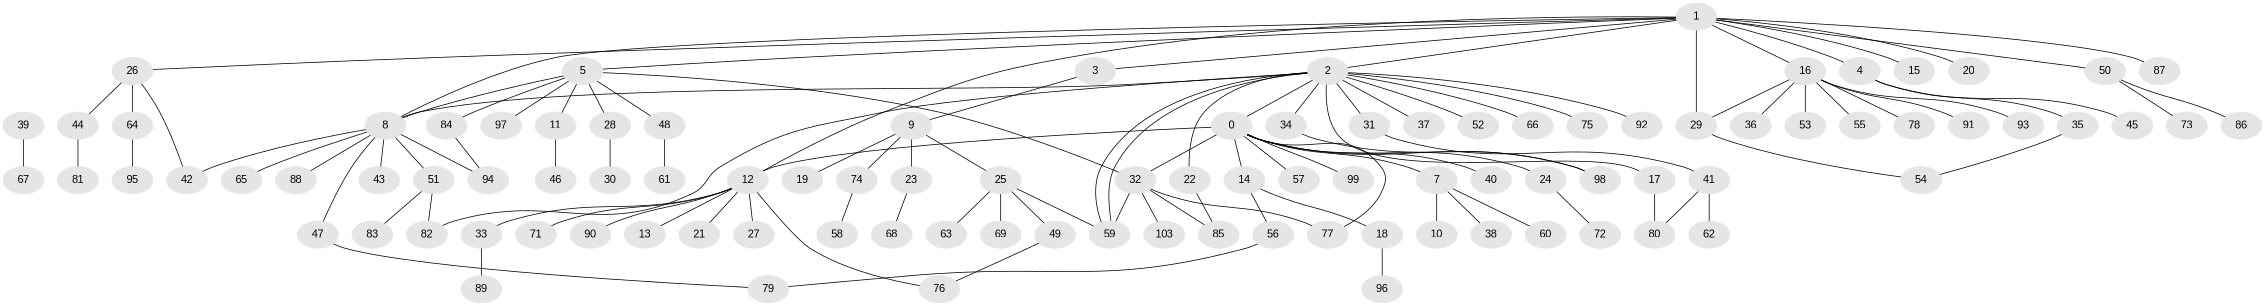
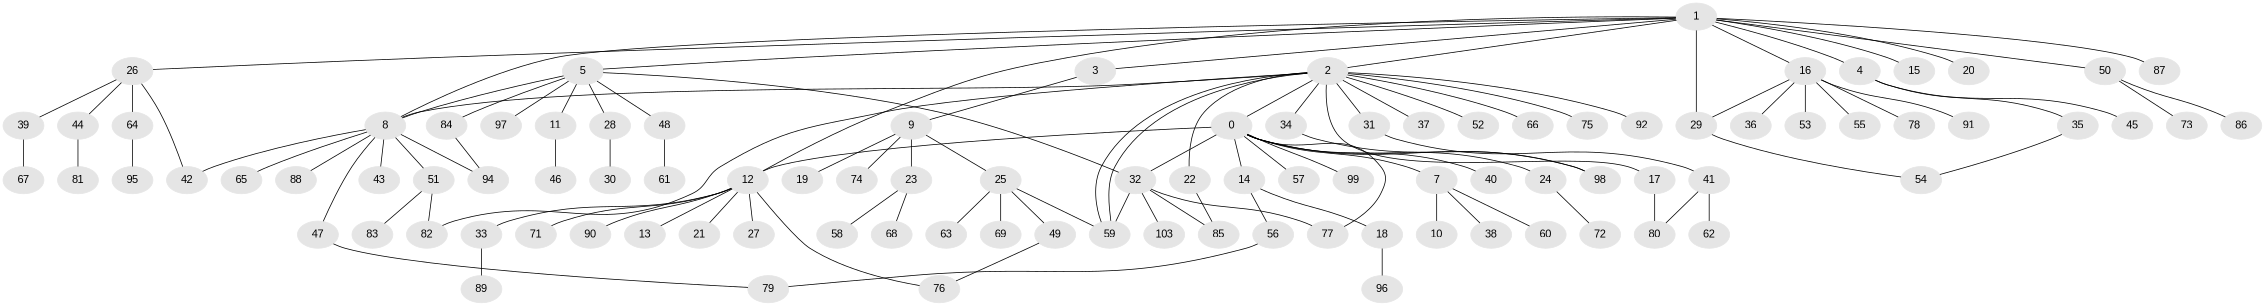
  graph {
    fontname="Liberation Sans"
    node [color=gray90 fontname="Liberation Sans" style=filled]
    edge [fontname="Liberation Sans"]
    1
    2
    3
    4
    5
    8
    12
    15
    16
    20
    26
    29
    50
    87
    n15 [label=0]
    17
    22
    31
    34
    37
    52
    59
    66
    75
    82
    92
    9
    35
    45
    11
    28
    32
    48
    84
    97
    42
    43
    47
    51
    65
    88
    94
    13
    21
    27
    33
    71
    76
    90
    36
    53
    55
    78
    91
-   93
    39
    44
    64
    54
    73
    86
    7
    14
    24
    40
    57
    77
    98
    99
    80
    85
    41
    19
    23
    25
    74
    46
    30
    n79 [label=103]
    61
    10
    38
    60
    18
    56
    72
    79
    83
    58
    68
    49
    63
    69
    89
    96
    67
    81
    95
    62
    1 -- 2
    1 -- 3
    1 -- 4
    1 -- 5
    1 -- 8
    1 -- 12
    1 -- 15
    1 -- 16
    1 -- 20
    1 -- 26
    1 -- 29
    1 -- 50
    1 -- 87
    2 -- 8
    2 -- n15
    2 -- 17
    2 -- 22
    2 -- 31
    2 -- 34
    2 -- 37
    2 -- 52
    2 -- 59
    2 -- 59
    2 -- 66
    2 -- 75
    2 -- 82
    2 -- 92
    3 -- 9
    4 -- 35
    4 -- 45
    5 -- 8
    5 -- 11
    5 -- 28
    5 -- 32
    5 -- 48
    5 -- 84
    5 -- 97
    8 -- 42
    8 -- 43
    8 -- 47
    8 -- 51
    8 -- 65
    8 -- 88
    8 -- 94
    12 -- 13
    12 -- 21
    12 -- 27
    12 -- 33
    12 -- 71
    12 -- 76
    12 -- 90
    16 -- 29
    16 -- 36
    16 -- 53
    16 -- 55
    16 -- 78
    16 -- 91
-   16 -- 93
    26 -- 42
+   26 -- 39
    26 -- 44
    26 -- 64
    29 -- 54
    50 -- 73
    50 -- 86
    n15 -- 12
    n15 -- 32
    n15 -- 7
    n15 -- 14
    n15 -- 24
    n15 -- 40
    n15 -- 57
    n15 -- 77
    n15 -- 98
    n15 -- 99
    17 -- 80
    22 -- 85
    31 -- 41
    34 -- 98
    9 -- 19
    9 -- 23
    9 -- 25
    9 -- 74
    35 -- 54
    11 -- 46
    28 -- 30
    32 -- 59
    32 -- 77
    32 -- 85
    32 -- n79
    48 -- 61
    84 -- 94
    47 -- 79
    51 -- 82
    51 -- 83
    33 -- 89
    39 -- 67
    44 -- 81
    64 -- 95
    7 -- 10
    7 -- 38
    7 -- 60
    14 -- 18
    14 -- 56
    24 -- 72
    41 -- 80
    41 -- 62
-   74 -- 58
+   23 -- 58
    23 -- 68
    25 -- 59
    25 -- 49
    25 -- 63
    25 -- 69
    18 -- 96
    56 -- 79
    49 -- 76
  }
